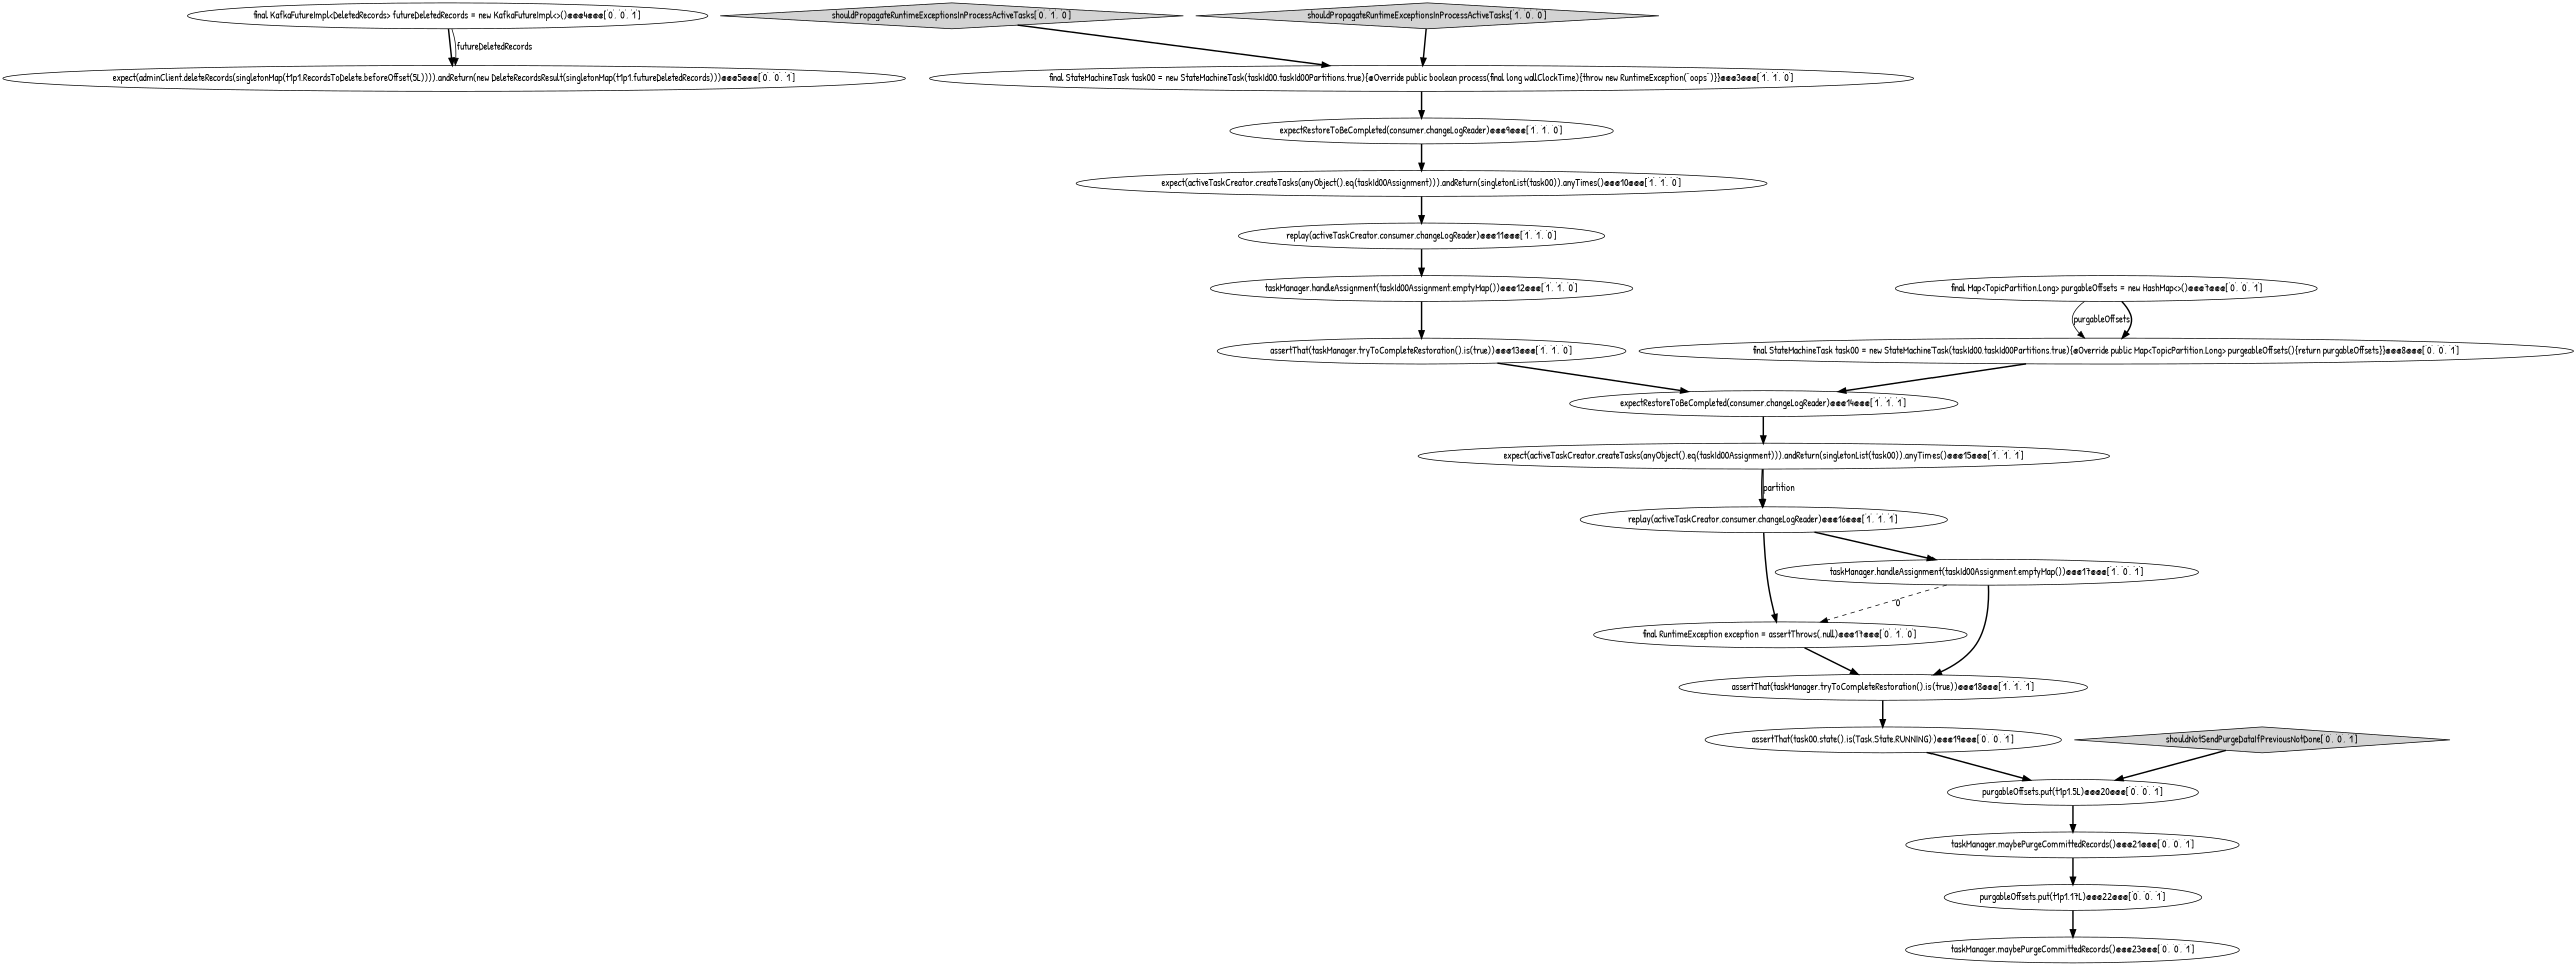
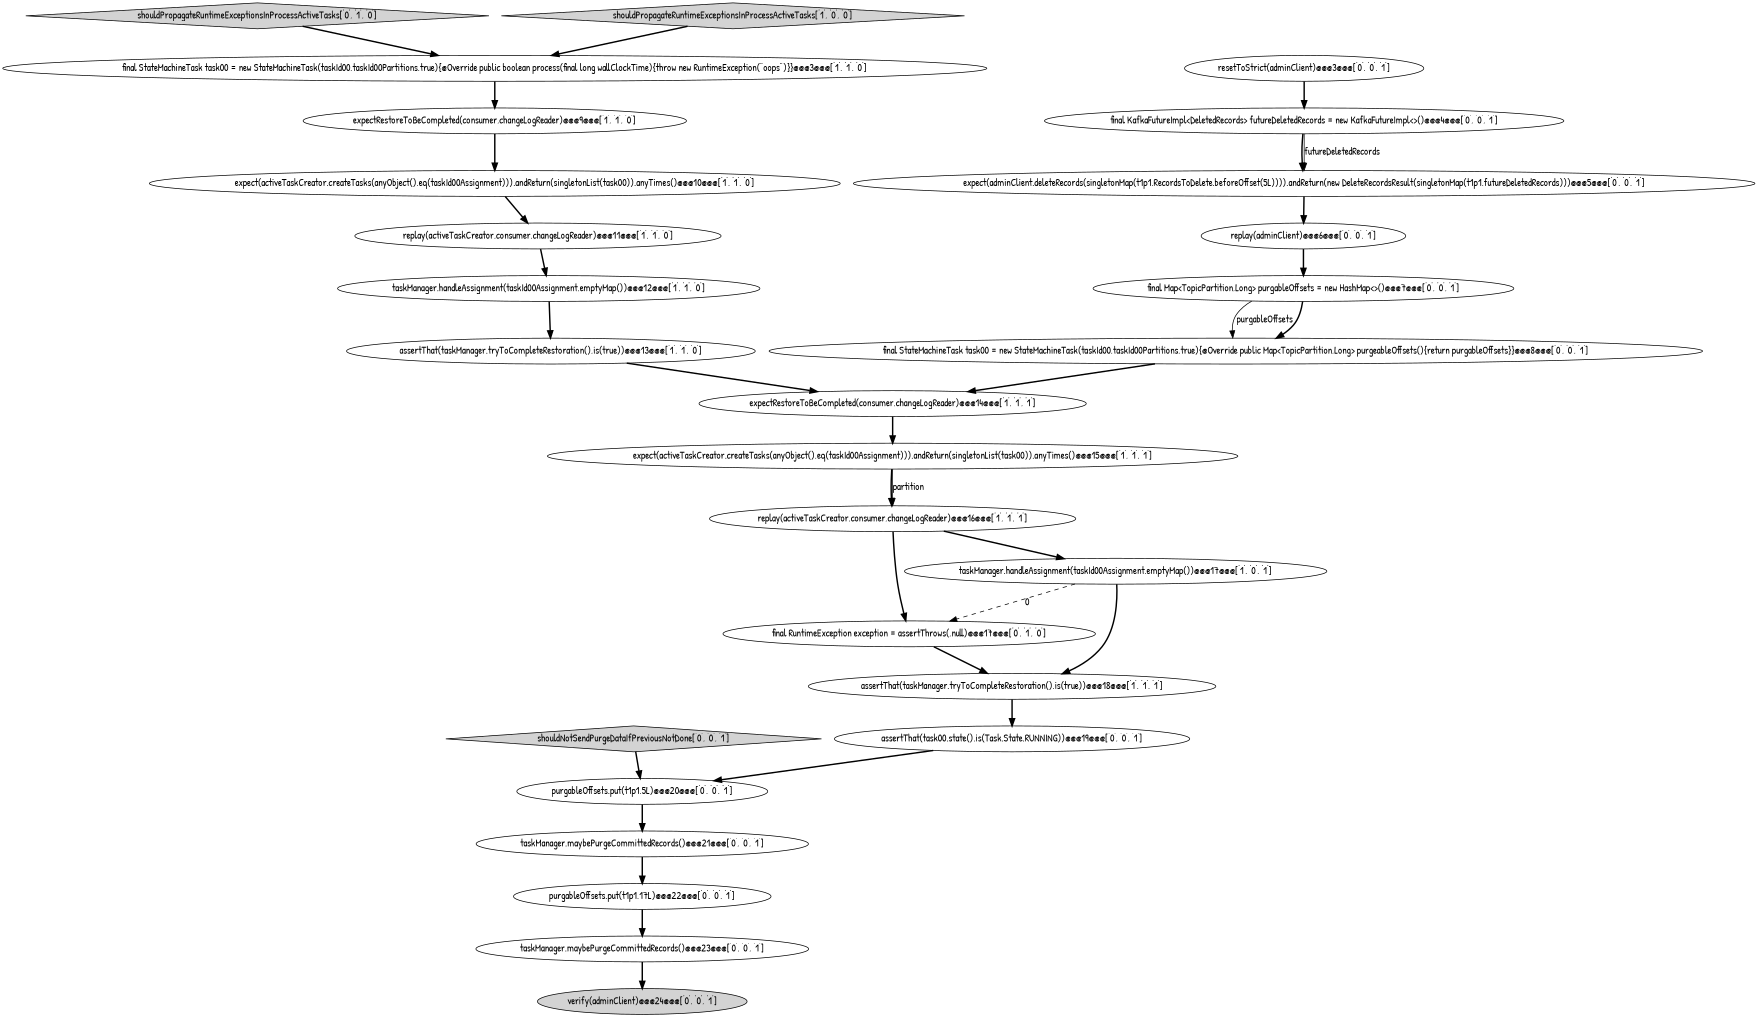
  digraph {
    fontname="Patrick Hand"
    node [fillcolor=white fontname="Patrick Hand" shape=ellipse style=filled]
    edge [fontname="Patrick Hand" style=bold]
    n1 [label="final KafkaFutureImpl<DeletedRecords> futureDeletedRecords = new KafkaFutureImpl<>()@@@4@@@['0', '0', '1']"]
    n2 [label="expect(adminClient.deleteRecords(singletonMap(t1p1,RecordsToDelete.beforeOffset(5L)))).andReturn(new DeleteRecordsResult(singletonMap(t1p1,futureDeletedRecords)))@@@5@@@['0', '0', '1']"]
+   n3 [label="replay(adminClient)@@@6@@@['0', '0', '1']"]
    n4 [label="taskManager.maybePurgeCommittedRecords()@@@23@@@['0', '0', '1']"]
+   n5 [fillcolor=lightgray label="verify(adminClient)@@@24@@@['0', '0', '1']"]
    n6 [label="final StateMachineTask task00 = new StateMachineTask(taskId00,taskId00Partitions,true){@Override public boolean process(final long wallClockTime){throw new RuntimeException(\"oops\")}}@@@3@@@['1', '1', '0']"]
    n7 [label="expectRestoreToBeCompleted(consumer,changeLogReader)@@@9@@@['1', '1', '0']"]
    n8 [label="expect(activeTaskCreator.createTasks(anyObject(),eq(taskId00Assignment))).andReturn(singletonList(task00)).anyTimes()@@@10@@@['1', '1', '0']"]
    n9 [label="assertThat(taskManager.tryToCompleteRestoration(),is(true))@@@13@@@['1', '1', '0']"]
    n10 [label="expectRestoreToBeCompleted(consumer,changeLogReader)@@@14@@@['1', '1', '1']"]
    n11 [label="expect(activeTaskCreator.createTasks(anyObject(),eq(taskId00Assignment))).andReturn(singletonList(task00)).anyTimes()@@@15@@@['1', '1', '1']"]
    n12 [fillcolor=lightgray label="shouldPropagateRuntimeExceptionsInProcessActiveTasks['0', '1', '0']" shape=diamond]
    n13 [label="assertThat(taskManager.tryToCompleteRestoration(),is(true))@@@18@@@['1', '1', '1']"]
    n14 [label="assertThat(task00.state(),is(Task.State.RUNNING))@@@19@@@['0', '0', '1']"]
    n15 [label="purgableOffsets.put(t1p1,5L)@@@20@@@['0', '0', '1']"]
    n16 [label="replay(activeTaskCreator,consumer,changeLogReader)@@@11@@@['1', '1', '0']"]
    n17 [label="replay(activeTaskCreator,consumer,changeLogReader)@@@16@@@['1', '1', '1']"]
    n18 [fillcolor=lightgray label="shouldPropagateRuntimeExceptionsInProcessActiveTasks['1', '0', '0']" shape=diamond]
    n19 [label="final RuntimeException exception = assertThrows(,null)@@@17@@@['0', '1', '0']"]
    n20 [label="taskManager.handleAssignment(taskId00Assignment,emptyMap())@@@12@@@['1', '1', '0']"]
    n21 [label="taskManager.maybePurgeCommittedRecords()@@@21@@@['0', '0', '1']"]
    n22 [label="purgableOffsets.put(t1p1,17L)@@@22@@@['0', '0', '1']"]
    n23 [label="taskManager.handleAssignment(taskId00Assignment,emptyMap())@@@17@@@['1', '0', '1']"]
    n24 [label="final Map<TopicPartition,Long> purgableOffsets = new HashMap<>()@@@7@@@['0', '0', '1']"]
    n25 [label="final StateMachineTask task00 = new StateMachineTask(taskId00,taskId00Partitions,true){@Override public Map<TopicPartition,Long> purgeableOffsets(){return purgableOffsets}}@@@8@@@['0', '0', '1']"]
+   n26 [label="resetToStrict(adminClient)@@@3@@@['0', '0', '1']"]
    n27 [fillcolor=lightgray label="shouldNotSendPurgeDataIfPreviousNotDone['0', '0', '1']" shape=diamond]
    n1 -> n2
    n1 -> n2 [label=futureDeletedRecords style=solid]
+   n2 -> n3
+   n3 -> n24
+   n4 -> n5
    n6 -> n7
    n7 -> n8
    n8 -> n16
    n9 -> n10
    n10 -> n11
    n11 -> n17
    n11 -> n17 [label=partition style=solid]
    n12 -> n6
    n13 -> n14
    n14 -> n15
    n15 -> n21
    n16 -> n20
    n17 -> n19
    n17 -> n23
    n18 -> n6
    n19 -> n13
    n20 -> n9
    n21 -> n22
    n22 -> n4
    n23 -> n13
    n23 -> n19 [label=0 style=dashed]
    n24 -> n25 [label=purgableOffsets style=solid]
    n24 -> n25
    n25 -> n10
+   n26 -> n1
    n27 -> n15
  }
